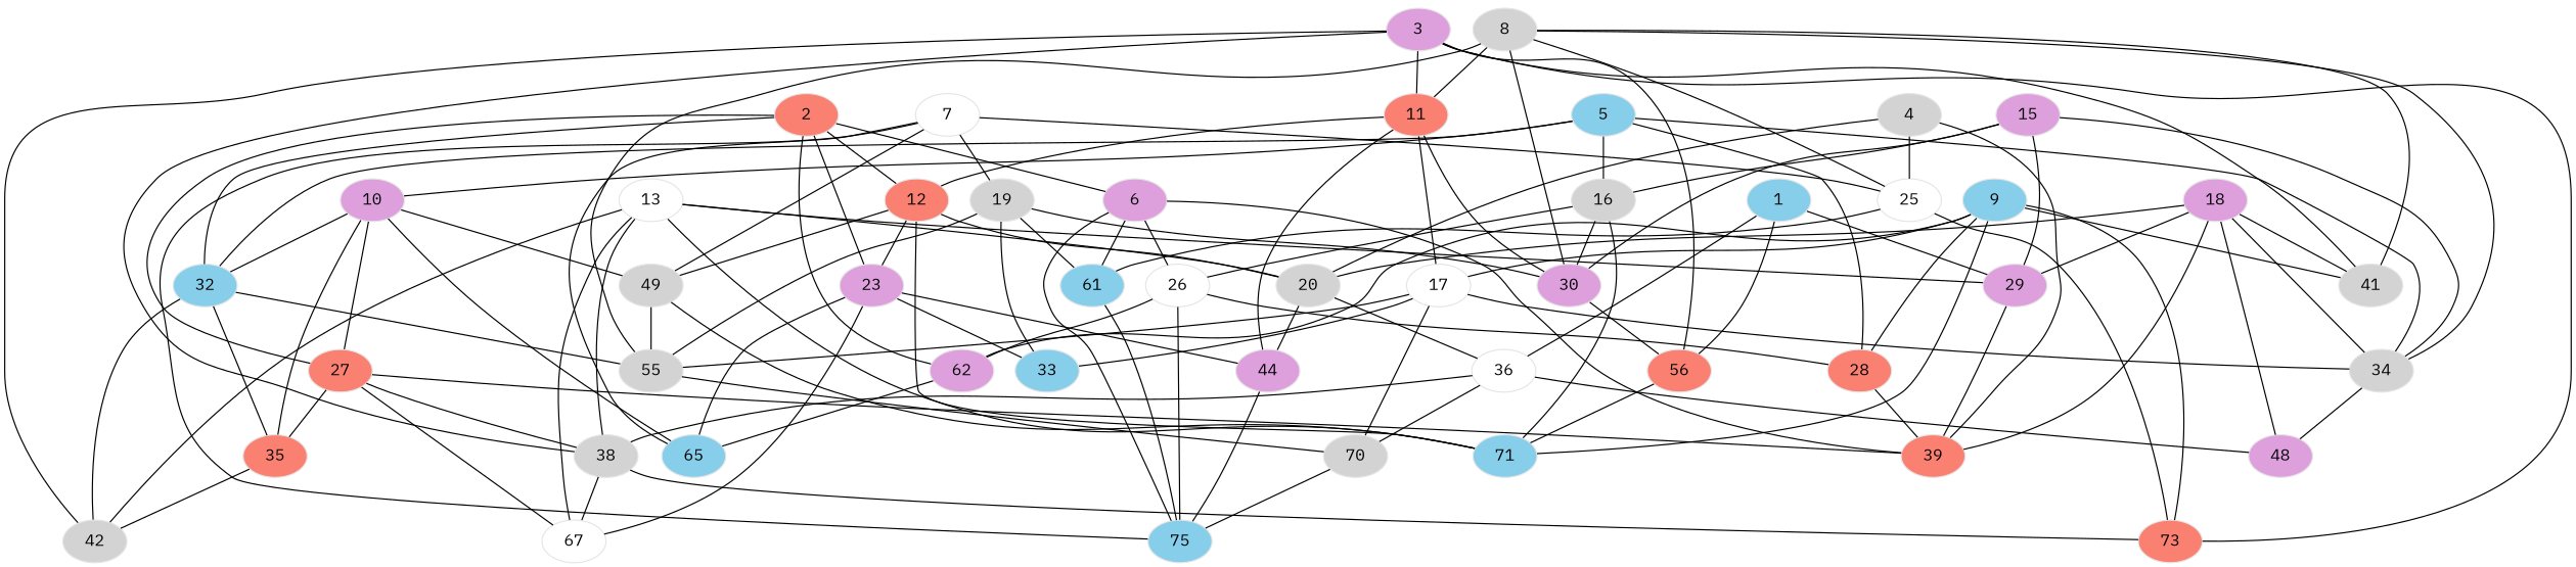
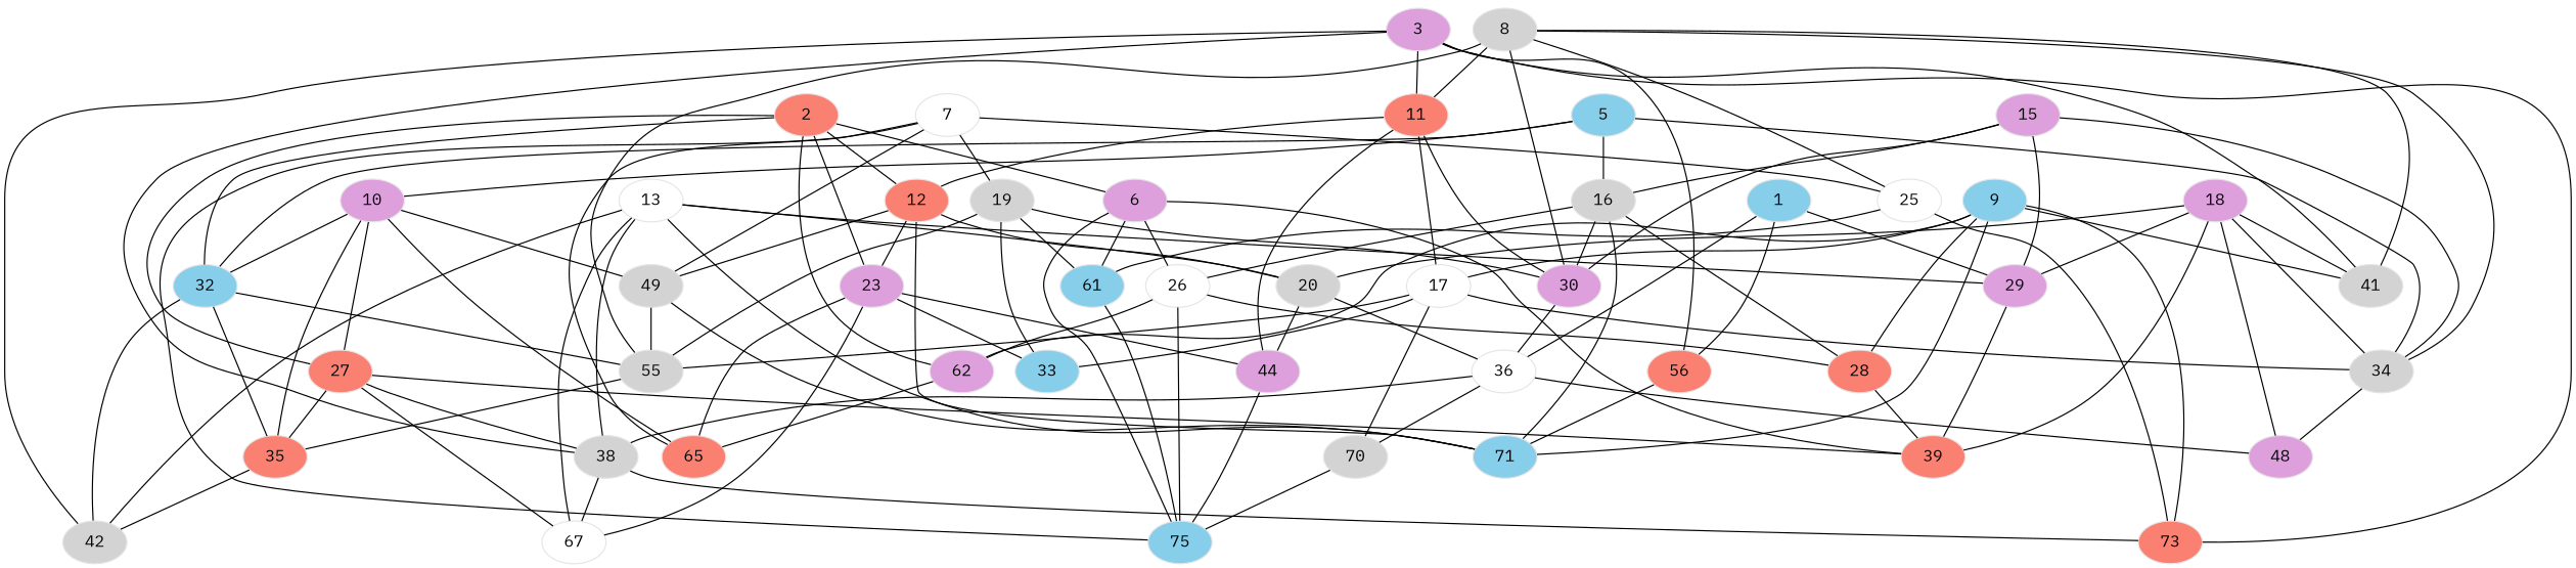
  graph {
    fontname="IBM Plex Mono"
    node [color=gray90 fillcolor=lightgrey fontname="IBM Plex Mono" style=filled]
    edge [fontname="IBM Plex Mono"]
    29 [fillcolor=plum super="+37"]
    39 [fillcolor=salmon super="+51"]
    1 [fillcolor=skyblue]
    36 [fillcolor=white super="+59"]
    56 [fillcolor=salmon]
    38 [super="+41"]
    70
    48 [fillcolor=plum]
    71 [fillcolor=skyblue super="+72"]
    2 [fillcolor=salmon super="+24"]
    6 [fillcolor=plum super="+13"]
    12 [fillcolor=salmon super="+45"]
    23 [fillcolor=plum super="+78"]
    27 [fillcolor=salmon super="+58"]
    32 [fillcolor=skyblue super="+50"]
    62 [fillcolor=plum]
    26 [fillcolor=white super="+68"]
    61 [fillcolor=skyblue]
    75 [fillcolor=skyblue super="+77"]
    20 [super="+40"]
    49 [super="+57"]
-   65 [fillcolor=skyblue]
+   65 [fillcolor=salmon]
    44 [fillcolor=plum]
    67 [fillcolor=white]
    33 [fillcolor=skyblue]
    35 [fillcolor=salmon]
    42
    55 [super="+64"]
    3 [fillcolor=plum super="+69"]
    11 [fillcolor=salmon super="+46"]
    n31 [label=41]
    73 [fillcolor=salmon]
    30 [fillcolor=plum super="+63"]
    17 [fillcolor=white super="+76"]
-   4
    25 [fillcolor=white super="+66"]
    10 [fillcolor=plum super="+22"]
    5 [fillcolor=skyblue]
    16 [super="+31"]
    34 [super="+60"]
    28 [fillcolor=salmon]
    7 [fillcolor=white super="+47"]
    19 [super="+52"]
    8 [super="+53"]
    9 [fillcolor=skyblue super="+43"]
    n46 [fillcolor=white label=13 super="+74"]
    15 [fillcolor=plum]
    18 [fillcolor=plum super="+54"]
    29 -- 39
    1 -- 29 [weight=2]
    1 -- 36
    1 -- 56
    36 -- 38
    36 -- 70
    36 -- 48 [weight=2]
    56 -- 71
    38 -- 67
    38 -- 73
    70 -- 75
    2 -- 6
    2 -- 12
    2 -- 23
    2 -- 27
    2 -- 32
    2 -- 62
    6 -- 39
    6 -- 26 [weight=2]
    6 -- 61
    6 -- 75
    12 -- 71
    12 -- 23
    12 -- 20
    12 -- 49
    23 -- 65
    23 -- 44
    23 -- 67
    23 -- 33
    27 -- 39
    27 -- 38
    27 -- 67
    27 -- 35
    32 -- 35
    32 -- 42
    32 -- 55
    62 -- 65
    26 -- 62
    26 -- 75
    26 -- 28
    61 -- 75
    20 -- 36
    20 -- 44
    49 -- 71
    49 -- 55
    44 -- 75
    35 -- 42
-   55 -- 70
+   55 -- 35
    3 -- 56
    3 -- 38
    3 -- 42
    3 -- 11
    3 -- n31
    3 -- 73
    11 -- 12
    11 -- 44
    11 -- 30
    11 -- 17
-   30 -- 56
+   30 -- 36
    17 -- 70
    17 -- 33
    17 -- 55
    17 -- 34
-   4 -- 39
-   4 -- 20
-   4 -- 25 [weight=2]
    25 -- 61
    25 -- 73
    10 -- 27
    10 -- 32
    10 -- 49
    10 -- 65
    10 -- 35
    5 -- 32
    5 -- 10
    5 -- 16
    5 -- 34
    16 -- 71
    16 -- 26
    16 -- 30
-   5 -- 28
+   16 -- 28
    34 -- 48
    28 -- 39
    7 -- 75
    7 -- 49
    7 -- 65
    7 -- 25
    7 -- 19 [weight=2]
    19 -- 61
    19 -- 33
    19 -- 55
    19 -- 30
    8 -- 55
    8 -- 11
    8 -- n31
    8 -- 30
    8 -- 25
    8 -- 34
    9 -- 71
    9 -- 62
    9 -- n31
    9 -- 73
    9 -- 17
    9 -- 28
    n46 -- 29
    n46 -- 38
    n46 -- 71
    n46 -- 20
    n46 -- 67
    n46 -- 42
    15 -- 29
    15 -- 30
    15 -- 16
    15 -- 34
    18 -- 29
    18 -- 39
    18 -- 48
    18 -- 20
    18 -- n31
    18 -- 34
  }
